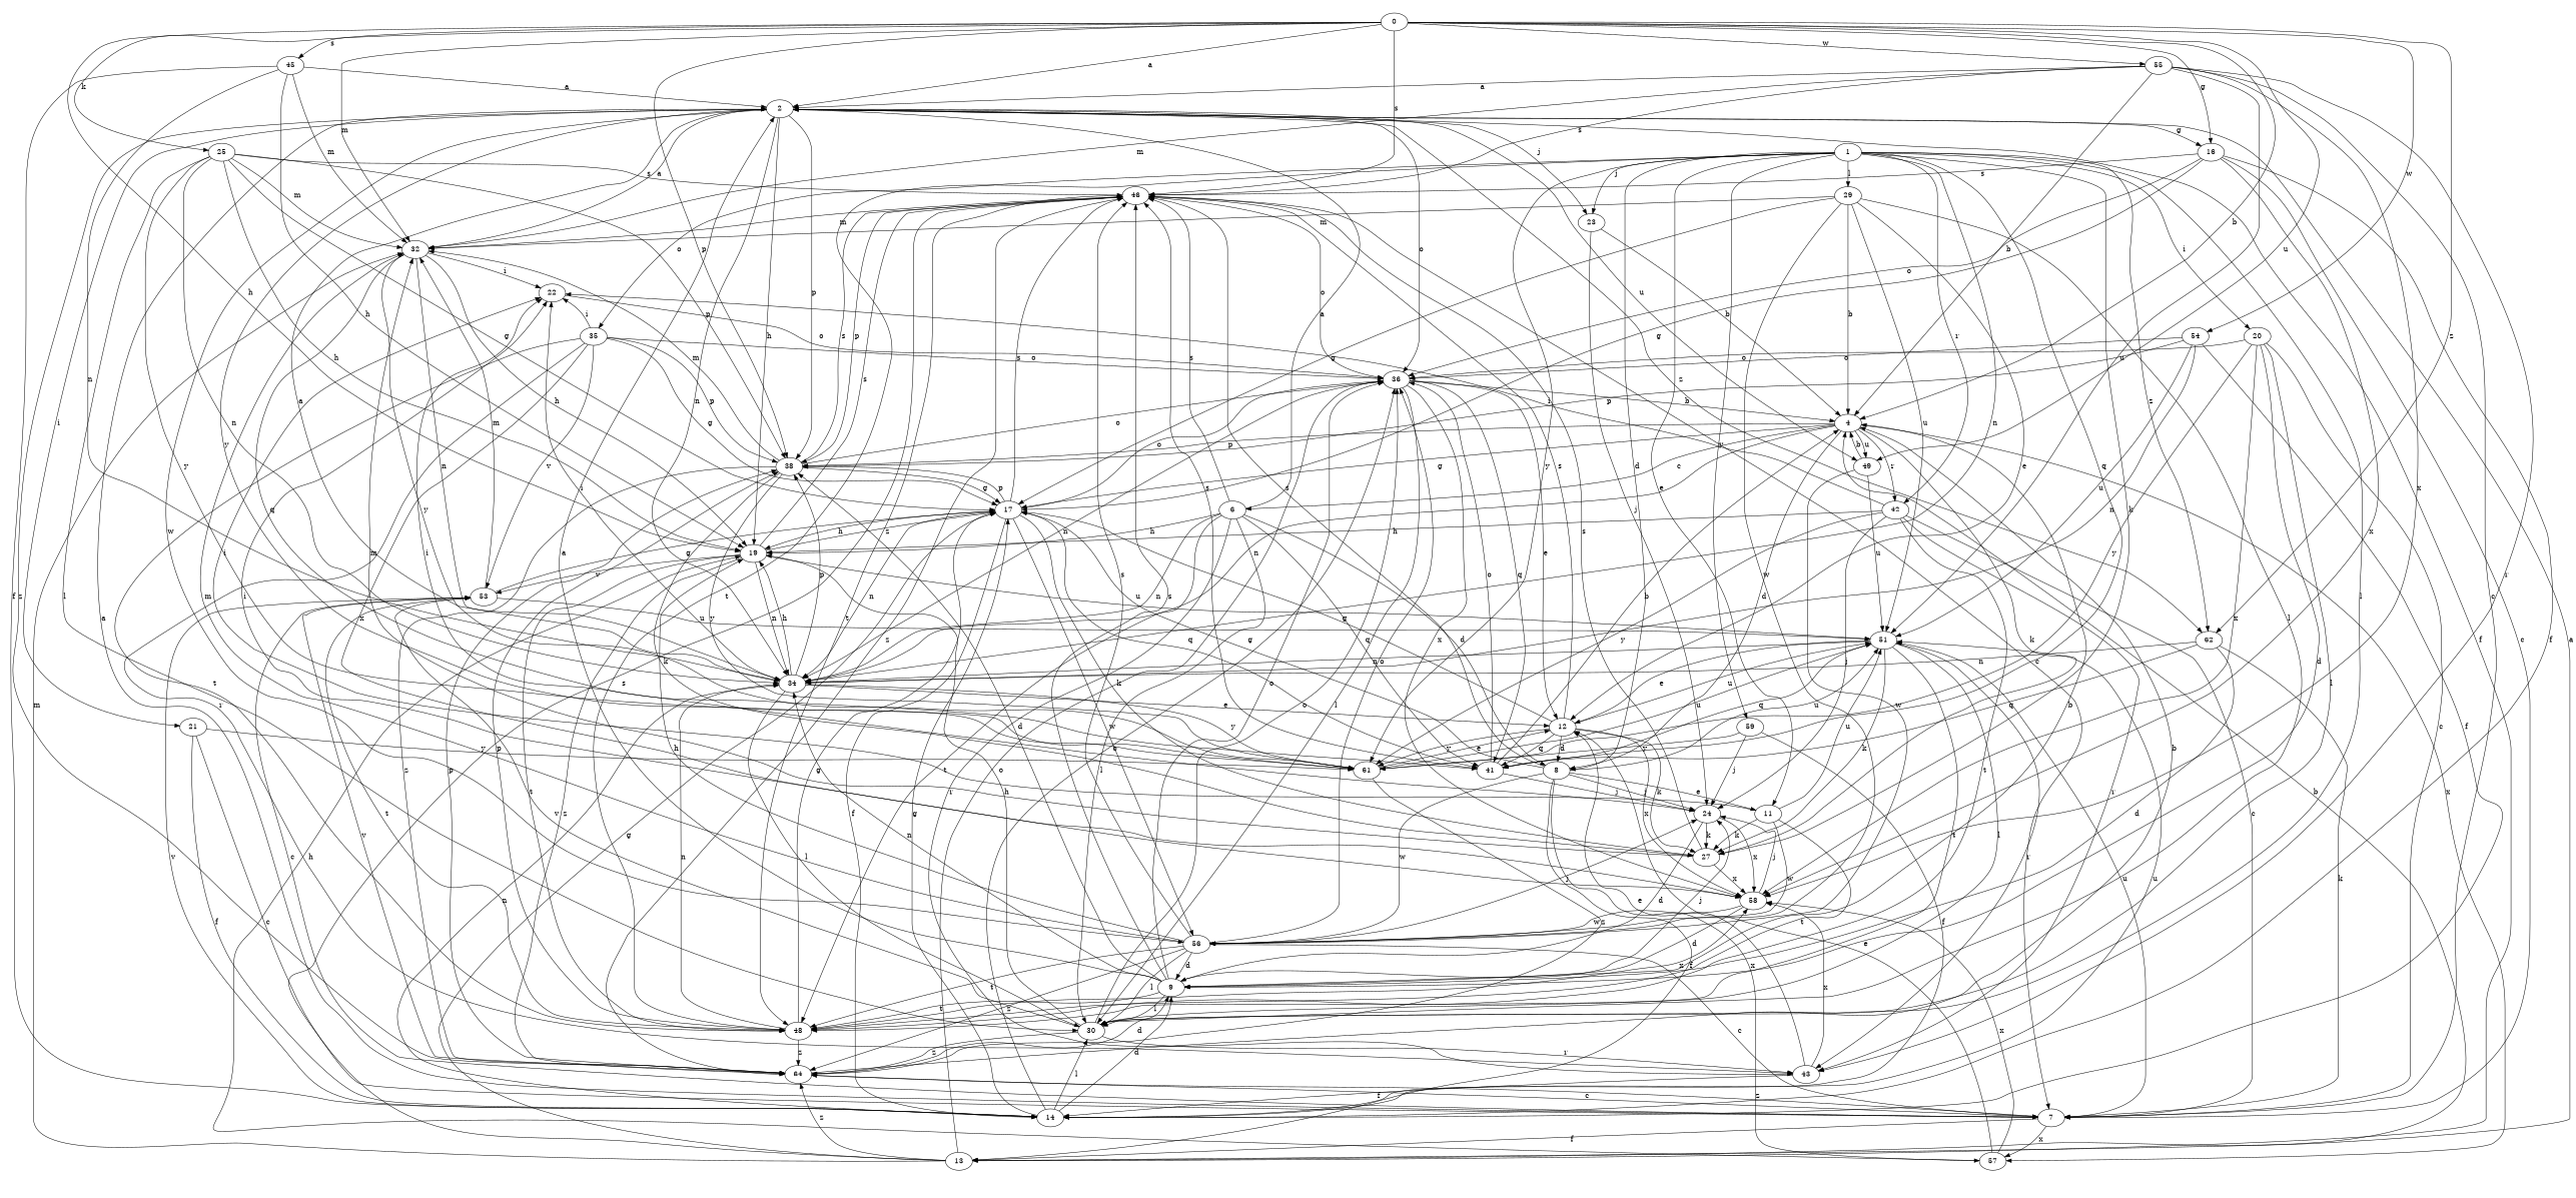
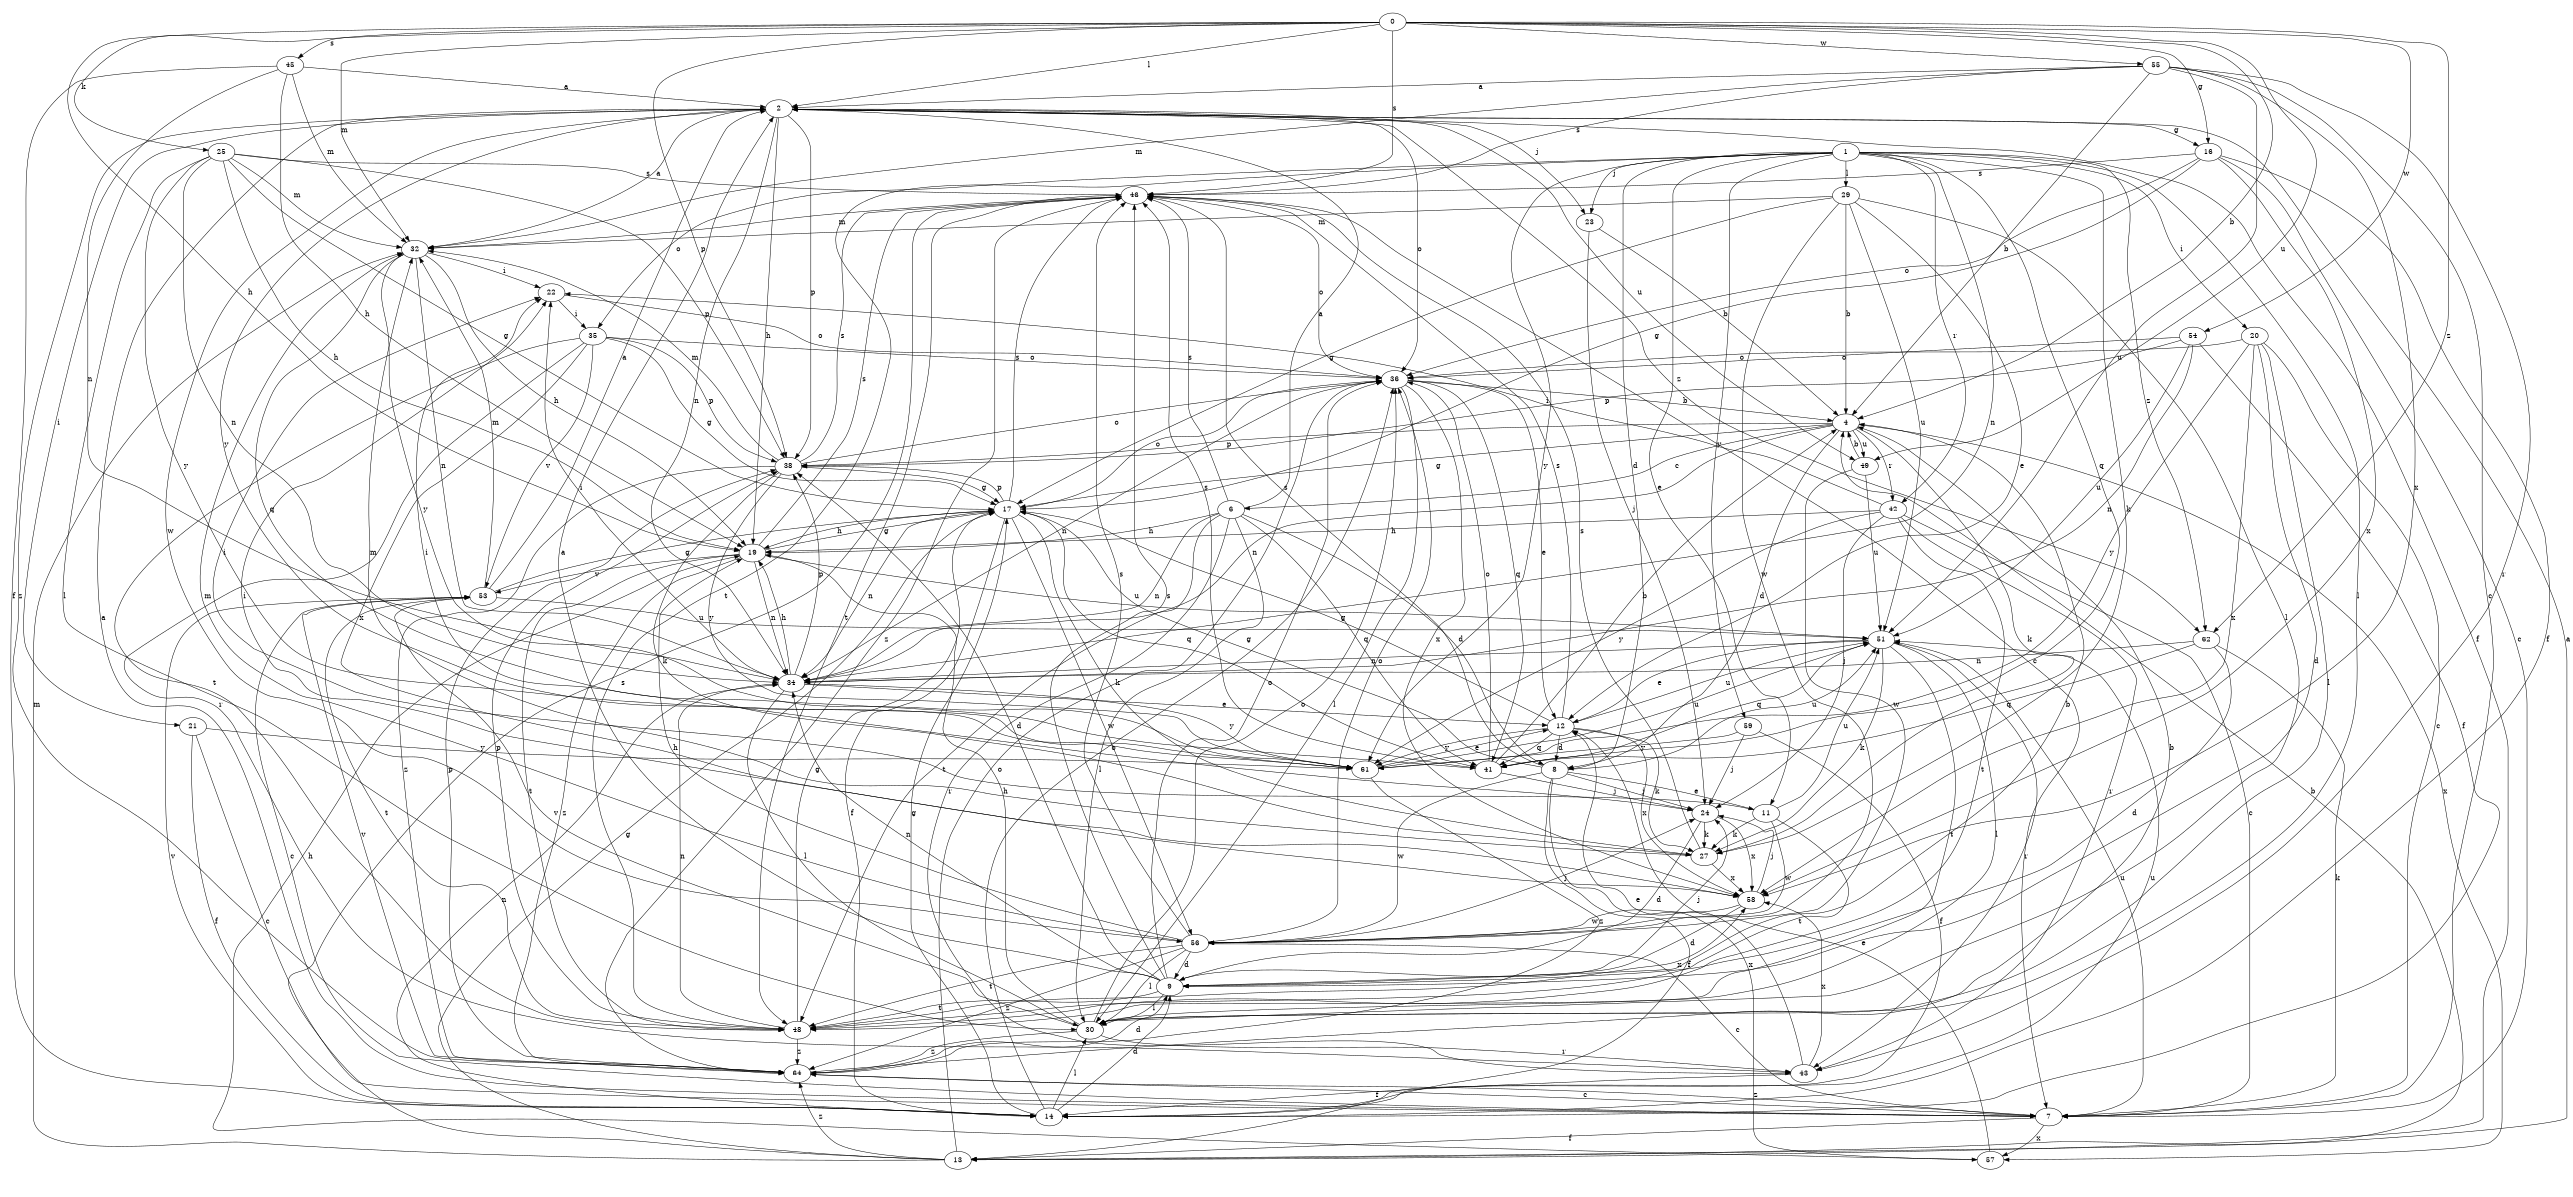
  strict digraph {
    0
    2
    4
    16
    19
    25
    32
    38
    45
    46
    49
    54
    55
    62
    23
    34
    61
    13
    21
    36
    56
    64
    8
    27
    42
    6
    17
    57
    7
    58
    14
    48
    51
    53
    30
    41
    22
    43
    9
    1
    11
    20
    29
    35
    59
    24
    12
-   0 -> 2 [label=a]
+   0 -> 2 [label=l]
    0 -> 4 [label=b]
    0 -> 16 [label=g]
    0 -> 19 [label=h]
    0 -> 25 [label=k]
    0 -> 32 [label=m]
    0 -> 38 [label=p]
    0 -> 45 [label=s]
    0 -> 46 [label=s]
    0 -> 49 [label=u]
    0 -> 54 [label=w]
    0 -> 55 [label=w]
    0 -> 62 [label=z]
    2 -> 16 [label=g]
    2 -> 19 [label=h]
    2 -> 38 [label=p]
    2 -> 49 [label=u]
    2 -> 62 [label=z]
    2 -> 23 [label=j]
    2 -> 34 [label=n]
    2 -> 61 [label=y]
    2 -> 13 [label=f]
    2 -> 21 [label=i]
    2 -> 36 [label=o]
    2 -> 56 [label=w]
    2 -> 64 [label=z]
    4 -> 38 [label=p]
    4 -> 49 [label=u]
    4 -> 34 [label=n]
    4 -> 8 [label=d]
    4 -> 27 [label=k]
    4 -> 42 [label=r]
    4 -> 6 [label=c]
    4 -> 17 [label=g]
    4 -> 57 [label=x]
    16 -> 46 [label=s]
    16 -> 36 [label=o]
    16 -> 17 [label=g]
    16 -> 7 [label=c]
    16 -> 58 [label=x]
    16 -> 14 [label=f]
    19 -> 46 [label=s]
    19 -> 34 [label=n]
    19 -> 64 [label=z]
-   19 -> 17 [label=z]
+   19 -> 17 [label=g]
    19 -> 48 [label=t]
    19 -> 51 [label=u]
    19 -> 53 [label=v]
    25 -> 19 [label=h]
    25 -> 32 [label=m]
    25 -> 38 [label=p]
    25 -> 46 [label=s]
    25 -> 34 [label=n]
    25 -> 61 [label=y]
    25 -> 17 [label=g]
    25 -> 30 [label=l]
    32 -> 2 [label=a]
    32 -> 19 [label=h]
    32 -> 34 [label=n]
    32 -> 61 [label=y]
    32 -> 41 [label=q]
    32 -> 22 [label=i]
    38 -> 32 [label=m]
    38 -> 46 [label=s]
    38 -> 61 [label=y]
    38 -> 36 [label=o]
    38 -> 64 [label=z]
    38 -> 27 [label=k]
    38 -> 17 [label=g]
    45 -> 2 [label=a]
    45 -> 19 [label=h]
    45 -> 32 [label=m]
    45 -> 34 [label=n]
    45 -> 14 [label=f]
    46 -> 32 [label=m]
-   46 -> 38 [label=p]
    46 -> 36 [label=o]
    46 -> 64 [label=z]
    46 -> 7 [label=c]
    46 -> 48 [label=t]
    49 -> 4 [label=b]
    49 -> 56 [label=w]
    49 -> 51 [label=u]
    54 -> 38 [label=p]
    54 -> 34 [label=n]
    54 -> 36 [label=o]
    54 -> 14 [label=f]
    54 -> 51 [label=u]
    55 -> 2 [label=a]
    55 -> 4 [label=b]
    55 -> 32 [label=m]
    55 -> 46 [label=s]
    55 -> 7 [label=c]
    55 -> 58 [label=x]
    55 -> 51 [label=u]
    55 -> 43 [label=r]
    62 -> 34 [label=n]
    62 -> 7 [label=k]
    62 -> 41 [label=q]
    62 -> 9 [label=d]
    23 -> 4 [label=b]
    23 -> 24 [label=j]
-   34 -> 2 [label=a]
+   53 -> 2 [label=a]
    34 -> 19 [label=h]
    34 -> 38 [label=p]
    34 -> 61 [label=y]
    34 -> 30 [label=l]
    34 -> 22 [label=i]
    34 -> 12 [label=e]
    61 -> 64 [label=z]
    61 -> 51 [label=u]
    61 -> 12 [label=e]
    13 -> 2 [label=a]
    13 -> 4 [label=b]
    13 -> 32 [label=m]
    13 -> 46 [label=s]
    13 -> 36 [label=o]
    13 -> 64 [label=z]
    13 -> 17 [label=g]
    21 -> 61 [label=y]
    21 -> 7 [label=c]
    21 -> 14 [label=f]
    36 -> 4 [label=b]
    36 -> 34 [label=n]
    36 -> 58 [label=x]
    36 -> 30 [label=l]
    36 -> 41 [label=q]
    36 -> 12 [label=e]
    56 -> 19 [label=h]
    56 -> 32 [label=m]
    56 -> 46 [label=s]
    56 -> 36 [label=o]
    56 -> 64 [label=z]
    56 -> 7 [label=c]
    56 -> 48 [label=t]
    56 -> 30 [label=l]
    56 -> 9 [label=d]
    56 -> 24 [label=j]
    64 -> 4 [label=b]
    64 -> 38 [label=p]
    64 -> 7 [label=c]
    64 -> 53 [label=v]
    64 -> 9 [label=d]
    8 -> 46 [label=s]
    8 -> 13 [label=f]
    8 -> 56 [label=w]
    8 -> 17 [label=g]
    8 -> 57 [label=x]
    8 -> 51 [label=u]
    8 -> 11 [label=e]
    8 -> 24 [label=j]
    27 -> 32 [label=m]
    27 -> 46 [label=s]
    27 -> 58 [label=x]
    42 -> 19 [label=h]
    42 -> 61 [label=y]
    42 -> 7 [label=c]
    42 -> 48 [label=t]
    42 -> 22 [label=i]
    42 -> 43 [label=r]
    42 -> 24 [label=j]
    6 -> 2 [label=a]
    6 -> 19 [label=h]
    6 -> 46 [label=s]
    6 -> 34 [label=n]
    6 -> 8 [label=d]
    6 -> 48 [label=t]
    6 -> 30 [label=l]
    6 -> 41 [label=q]
    6 -> 43 [label=r]
    17 -> 19 [label=h]
    17 -> 38 [label=p]
    17 -> 46 [label=s]
    17 -> 34 [label=n]
    17 -> 36 [label=o]
    17 -> 56 [label=w]
    17 -> 27 [label=k]
    17 -> 14 [label=f]
    17 -> 41 [label=q]
    57 -> 19 [label=h]
-   57 -> 58 [label=x]
    57 -> 12 [label=e]
    7 -> 2 [label=a]
    7 -> 13 [label=f]
    7 -> 64 [label=z]
    7 -> 57 [label=x]
    7 -> 51 [label=u]
    58 -> 56 [label=w]
    58 -> 22 [label=i]
    58 -> 9 [label=d]
    58 -> 24 [label=j]
    14 -> 34 [label=n]
    14 -> 36 [label=o]
    14 -> 17 [label=g]
    14 -> 51 [label=u]
    14 -> 53 [label=v]
    14 -> 30 [label=l]
    14 -> 9 [label=d]
    48 -> 38 [label=p]
    48 -> 34 [label=n]
    48 -> 64 [label=z]
    48 -> 17 [label=g]
    48 -> 58 [label=x]
    51 -> 34 [label=n]
    51 -> 27 [label=k]
    51 -> 48 [label=t]
    51 -> 30 [label=l]
    51 -> 41 [label=q]
    51 -> 43 [label=r]
    51 -> 12 [label=e]
    53 -> 32 [label=m]
    53 -> 17 [label=g]
    53 -> 7 [label=c]
    53 -> 48 [label=t]
    53 -> 51 [label=u]
    30 -> 19 [label=h]
    30 -> 36 [label=o]
    30 -> 64 [label=z]
    30 -> 53 [label=v]
    30 -> 43 [label=r]
    41 -> 4 [label=b]
    41 -> 46 [label=s]
    41 -> 36 [label=o]
    41 -> 24 [label=j]
    22 -> 36 [label=o]
    43 -> 58 [label=x]
    43 -> 14 [label=f]
    43 -> 12 [label=e]
    9 -> 2 [label=a]
    9 -> 4 [label=b]
    9 -> 38 [label=d]
    9 -> 46 [label=s]
    9 -> 34 [label=n]
    9 -> 36 [label=o]
    9 -> 48 [label=t]
    9 -> 30 [label=l]
    9 -> 24 [label=j]
    1 -> 62 [label=z]
    1 -> 23 [label=j]
    1 -> 34 [label=n]
    1 -> 61 [label=y]
    1 -> 8 [label=d]
    1 -> 27 [label=k]
    1 -> 42 [label=r]
    1 -> 48 [label=t]
    1 -> 30 [label=l]
    1 -> 41 [label=q]
    1 -> 11 [label=e]
    1 -> 20 [label=i]
    1 -> 29 [label=l]
    1 -> 35 [label=o]
    1 -> 59 [label=y]
    11 -> 56 [label=w]
    11 -> 27 [label=k]
    11 -> 48 [label=t]
    11 -> 51 [label=u]
    11 -> 22 [label=i]
    20 -> 61 [label=y]
    20 -> 36 [label=o]
    20 -> 7 [label=c]
    20 -> 58 [label=x]
    20 -> 30 [label=l]
    20 -> 9 [label=d]
    29 -> 4 [label=b]
    29 -> 32 [label=m]
    29 -> 56 [label=w]
    29 -> 17 [label=g]
    29 -> 51 [label=u]
    29 -> 30 [label=l]
    29 -> 12 [label=e]
    35 -> 38 [label=p]
    35 -> 36 [label=o]
    35 -> 17 [label=g]
    35 -> 58 [label=x]
    35 -> 48 [label=t]
    35 -> 53 [label=v]
-   35 -> 22 [label=i]
+   22 -> 35 [label=i]
    35 -> 43 [label=r]
    59 -> 61 [label=y]
    59 -> 14 [label=f]
    59 -> 24 [label=j]
    24 -> 27 [label=k]
    24 -> 58 [label=x]
    24 -> 22 [label=i]
    24 -> 9 [label=d]
    12 -> 46 [label=s]
    12 -> 61 [label=y]
    12 -> 8 [label=d]
    12 -> 27 [label=k]
    12 -> 17 [label=g]
    12 -> 58 [label=x]
    12 -> 51 [label=u]
    12 -> 41 [label=q]
  }
